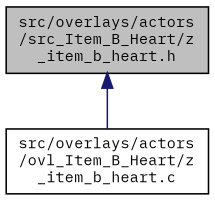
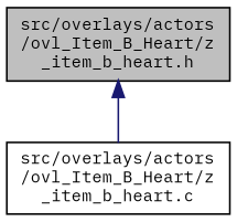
  digraph {
    fontname="IBM Plex Mono"
    node [color=black fontname="IBM Plex Mono" fontsize=10 shape=record style=filled]
-   n1 [fillcolor=grey75 fontcolor=black height=0.2 label="src/overlays/actors\l/src_Item_B_Heart/z\l_item_b_heart.h" width=0.4]
+   n1 [fillcolor=grey75 fontcolor=black height=0.2 label="src/overlays/actors\l/ovl_Item_B_Heart/z\l_item_b_heart.h" width=0.4]
    n2 [fillcolor=white height=0.2 label="src/overlays/actors\l/ovl_Item_B_Heart/z\l_item_b_heart.c" width=0.4]
    n1 -> n2 [color=midnightblue dir=back fontname="IBM Plex Mono" fontsize=10 labelfontname=Helvetica labelfontsize=10 style=solid]
  }
